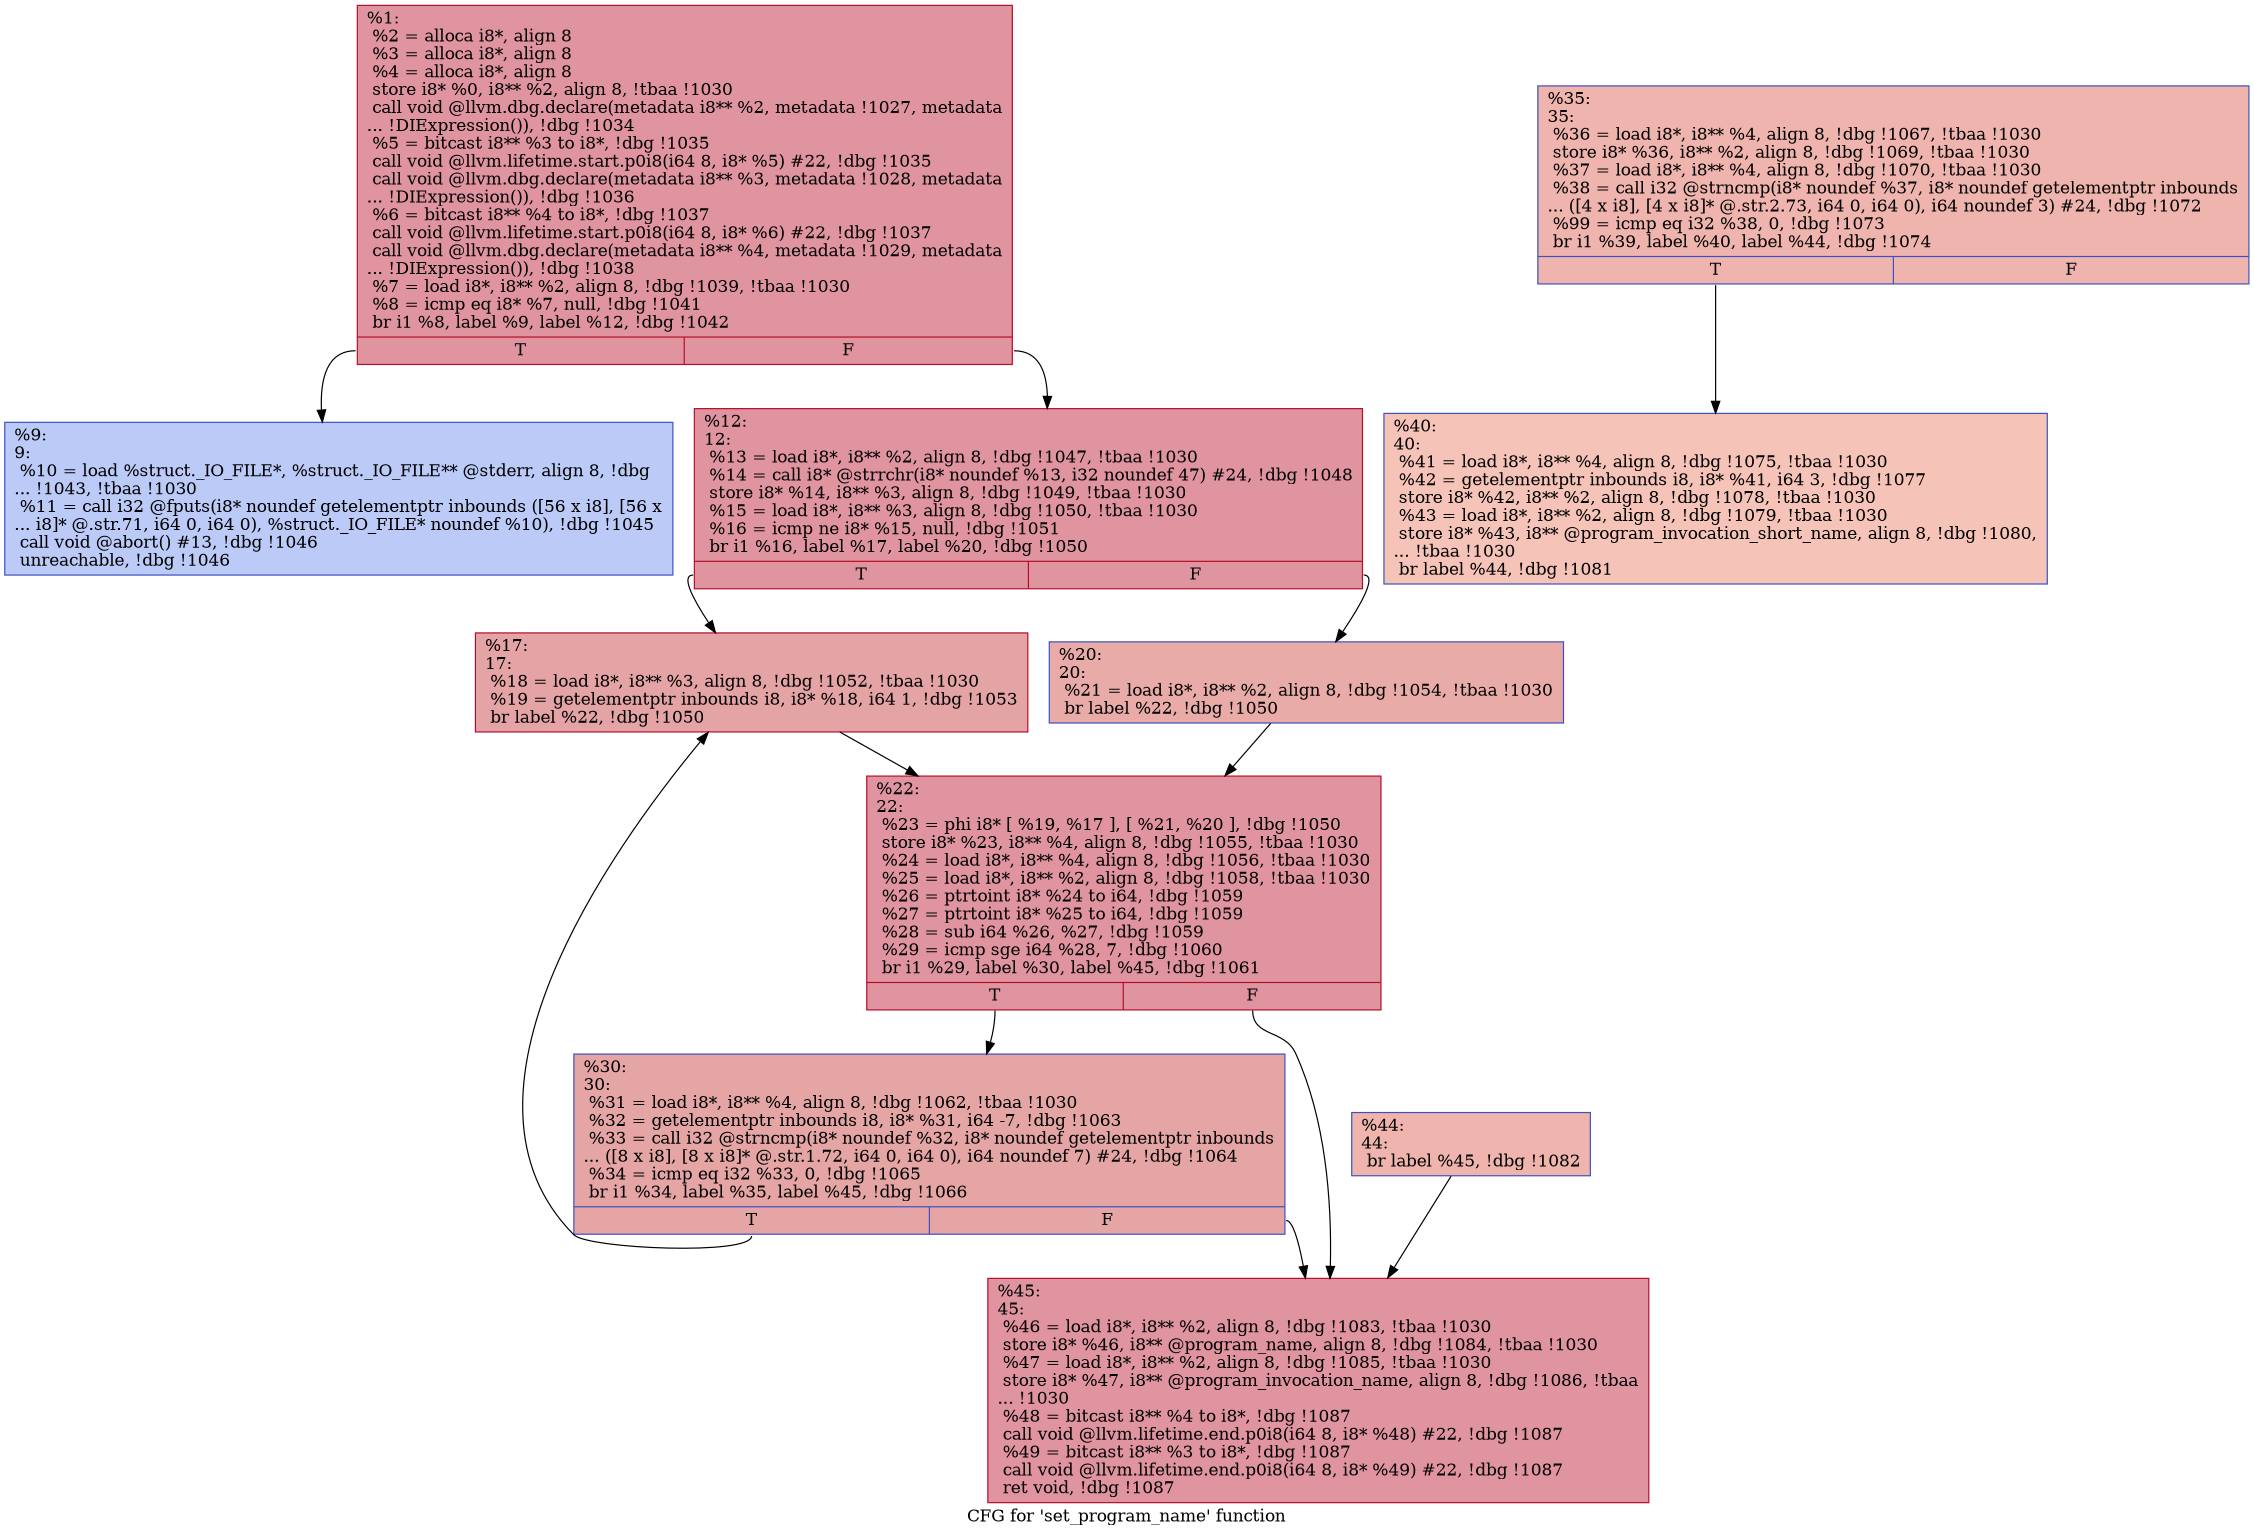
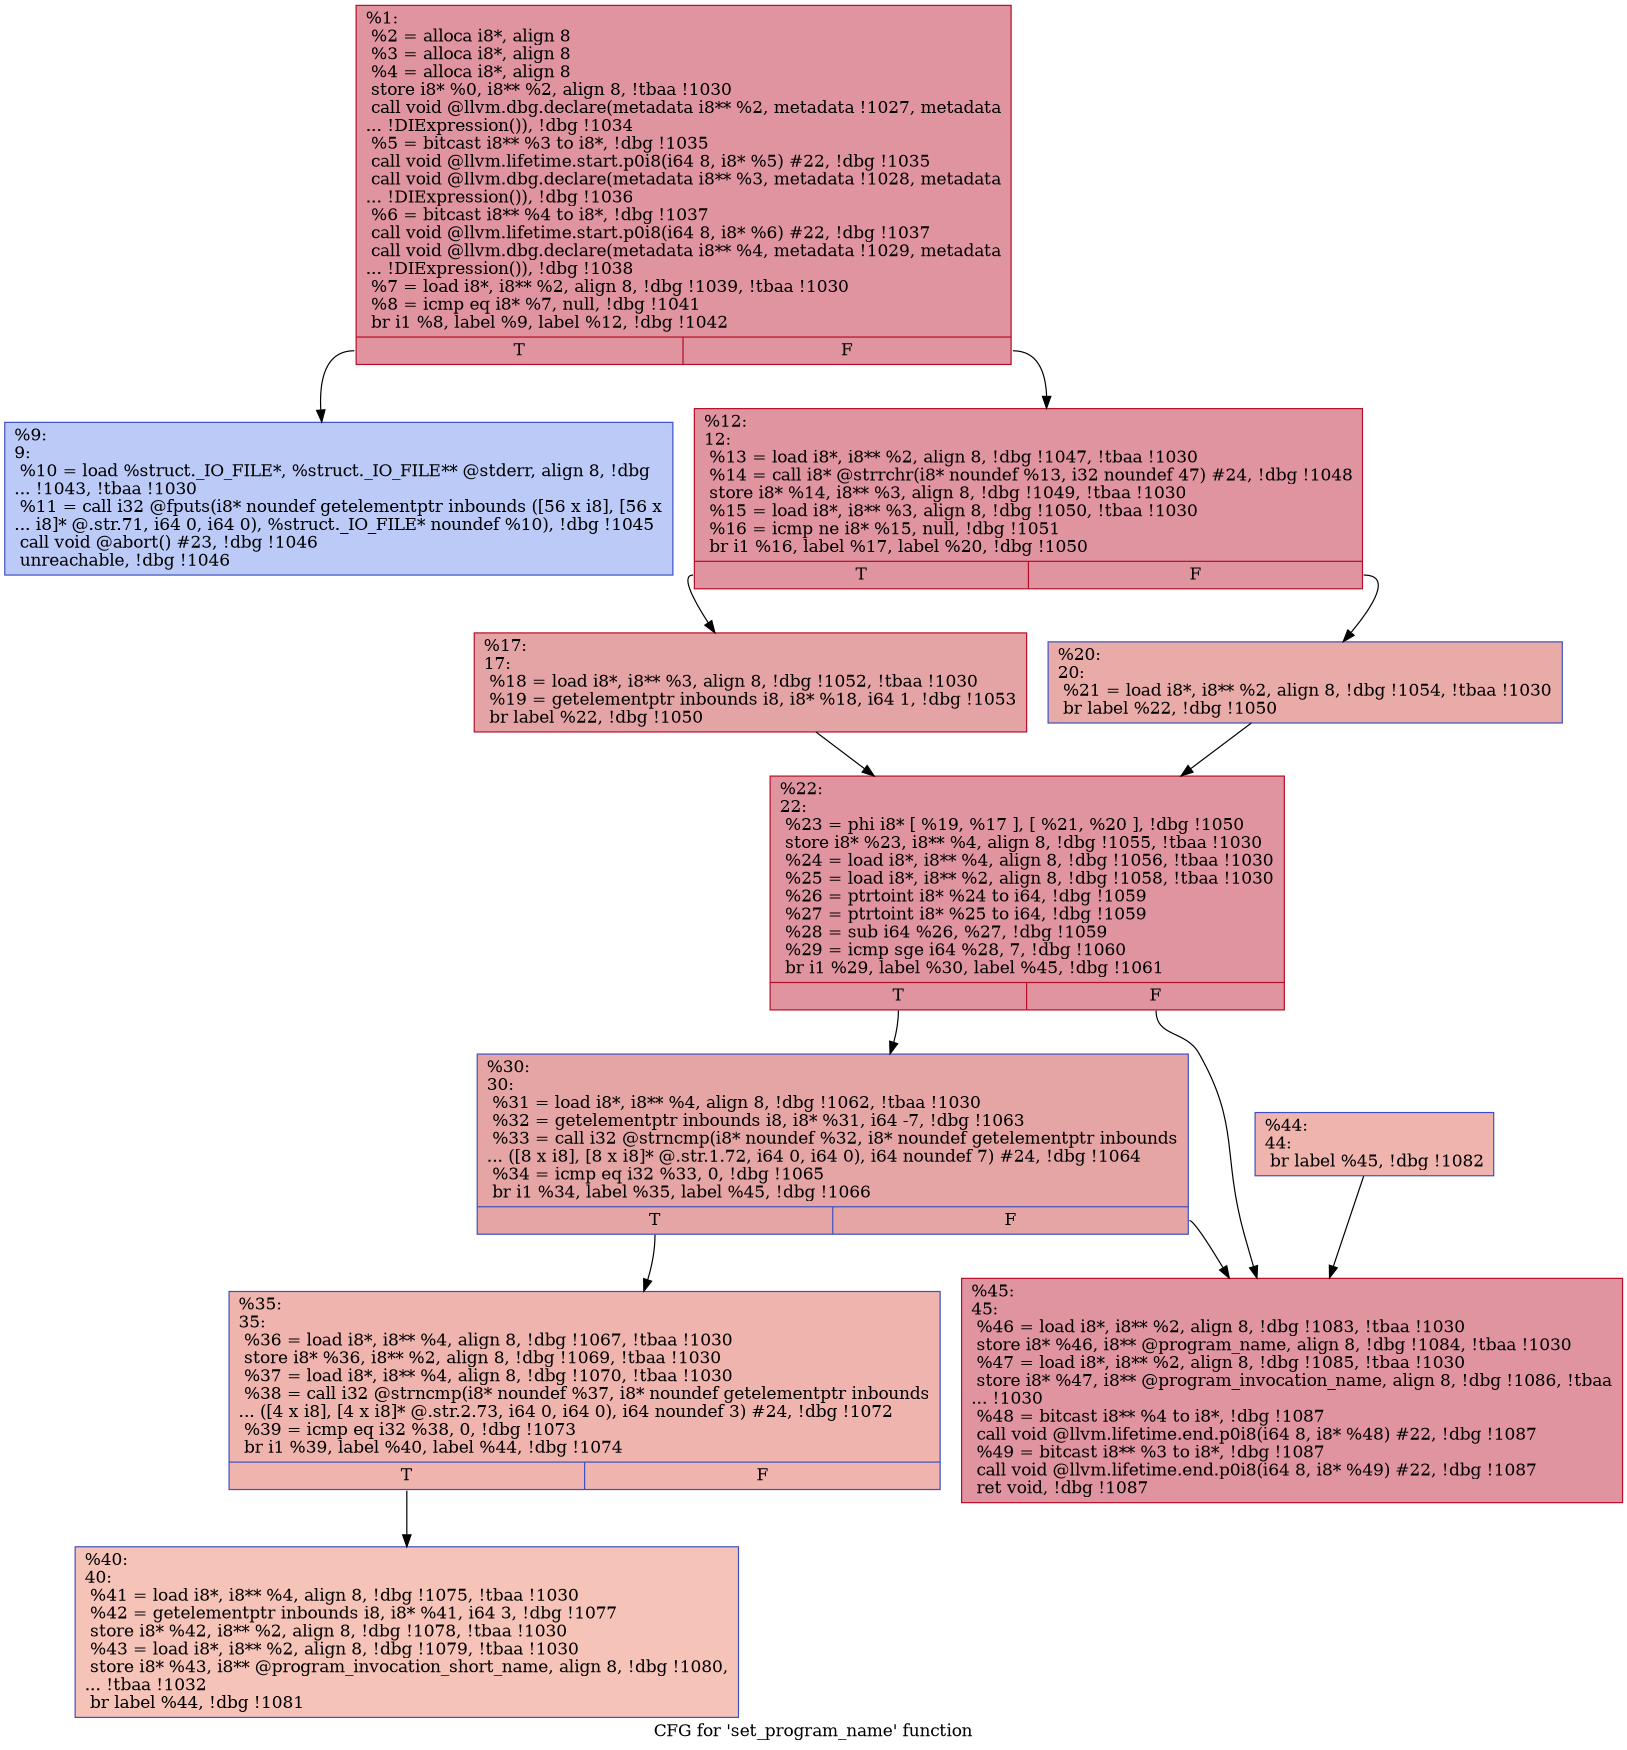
  digraph {
    label="CFG for 'set_program_name' function"
    node [color="#3d50c3ff" fillcolor="#b70d2870" shape=record style=filled]
    edge [tailport=s0]
    n1 [color="#b70d28ff" label="{%1:\l  %2 = alloca i8*, align 8\l  %3 = alloca i8*, align 8\l  %4 = alloca i8*, align 8\l  store i8* %0, i8** %2, align 8, !tbaa !1030\l  call void @llvm.dbg.declare(metadata i8** %2, metadata !1027, metadata\l... !DIExpression()), !dbg !1034\l  %5 = bitcast i8** %3 to i8*, !dbg !1035\l  call void @llvm.lifetime.start.p0i8(i64 8, i8* %5) #22, !dbg !1035\l  call void @llvm.dbg.declare(metadata i8** %3, metadata !1028, metadata\l... !DIExpression()), !dbg !1036\l  %6 = bitcast i8** %4 to i8*, !dbg !1037\l  call void @llvm.lifetime.start.p0i8(i64 8, i8* %6) #22, !dbg !1037\l  call void @llvm.dbg.declare(metadata i8** %4, metadata !1029, metadata\l... !DIExpression()), !dbg !1038\l  %7 = load i8*, i8** %2, align 8, !dbg !1039, !tbaa !1030\l  %8 = icmp eq i8* %7, null, !dbg !1041\l  br i1 %8, label %9, label %12, !dbg !1042\l|{<s0>T|<s1>F}}"]
-   n2 [fillcolor="#6687ed70" label="{%9:\l9:                                                \l  %10 = load %struct._IO_FILE*, %struct._IO_FILE** @stderr, align 8, !dbg\l... !1043, !tbaa !1030\l  %11 = call i32 @fputs(i8* noundef getelementptr inbounds ([56 x i8], [56 x\l... i8]* @.str.71, i64 0, i64 0), %struct._IO_FILE* noundef %10), !dbg !1045\l  call void @abort() #13, !dbg !1046\l  unreachable, !dbg !1046\l}"]
+   n2 [fillcolor="#6687ed70" label="{%9:\l9:                                                \l  %10 = load %struct._IO_FILE*, %struct._IO_FILE** @stderr, align 8, !dbg\l... !1043, !tbaa !1030\l  %11 = call i32 @fputs(i8* noundef getelementptr inbounds ([56 x i8], [56 x\l... i8]* @.str.71, i64 0, i64 0), %struct._IO_FILE* noundef %10), !dbg !1045\l  call void @abort() #23, !dbg !1046\l  unreachable, !dbg !1046\l}"]
    n3 [color="#b70d28ff" label="{%12:\l12:                                               \l  %13 = load i8*, i8** %2, align 8, !dbg !1047, !tbaa !1030\l  %14 = call i8* @strrchr(i8* noundef %13, i32 noundef 47) #24, !dbg !1048\l  store i8* %14, i8** %3, align 8, !dbg !1049, !tbaa !1030\l  %15 = load i8*, i8** %3, align 8, !dbg !1050, !tbaa !1030\l  %16 = icmp ne i8* %15, null, !dbg !1051\l  br i1 %16, label %17, label %20, !dbg !1050\l|{<s0>T|<s1>F}}"]
    n4 [color="#b70d28ff" fillcolor="#c32e3170" label="{%17:\l17:                                               \l  %18 = load i8*, i8** %3, align 8, !dbg !1052, !tbaa !1030\l  %19 = getelementptr inbounds i8, i8* %18, i64 1, !dbg !1053\l  br label %22, !dbg !1050\l}"]
    n5 [fillcolor="#cc403a70" label="{%20:\l20:                                               \l  %21 = load i8*, i8** %2, align 8, !dbg !1054, !tbaa !1030\l  br label %22, !dbg !1050\l}"]
    n6 [color="#b70d28ff" label="{%22:\l22:                                               \l  %23 = phi i8* [ %19, %17 ], [ %21, %20 ], !dbg !1050\l  store i8* %23, i8** %4, align 8, !dbg !1055, !tbaa !1030\l  %24 = load i8*, i8** %4, align 8, !dbg !1056, !tbaa !1030\l  %25 = load i8*, i8** %2, align 8, !dbg !1058, !tbaa !1030\l  %26 = ptrtoint i8* %24 to i64, !dbg !1059\l  %27 = ptrtoint i8* %25 to i64, !dbg !1059\l  %28 = sub i64 %26, %27, !dbg !1059\l  %29 = icmp sge i64 %28, 7, !dbg !1060\l  br i1 %29, label %30, label %45, !dbg !1061\l|{<s0>T|<s1>F}}"]
    n7 [fillcolor="#c5333470" label="{%30:\l30:                                               \l  %31 = load i8*, i8** %4, align 8, !dbg !1062, !tbaa !1030\l  %32 = getelementptr inbounds i8, i8* %31, i64 -7, !dbg !1063\l  %33 = call i32 @strncmp(i8* noundef %32, i8* noundef getelementptr inbounds\l... ([8 x i8], [8 x i8]* @.str.1.72, i64 0, i64 0), i64 noundef 7) #24, !dbg !1064\l  %34 = icmp eq i32 %33, 0, !dbg !1065\l  br i1 %34, label %35, label %45, !dbg !1066\l|{<s0>T|<s1>F}}"]
    n8 [color="#b70d28ff" label="{%45:\l45:                                               \l  %46 = load i8*, i8** %2, align 8, !dbg !1083, !tbaa !1030\l  store i8* %46, i8** @program_name, align 8, !dbg !1084, !tbaa !1030\l  %47 = load i8*, i8** %2, align 8, !dbg !1085, !tbaa !1030\l  store i8* %47, i8** @program_invocation_name, align 8, !dbg !1086, !tbaa\l... !1030\l  %48 = bitcast i8** %4 to i8*, !dbg !1087\l  call void @llvm.lifetime.end.p0i8(i64 8, i8* %48) #22, !dbg !1087\l  %49 = bitcast i8** %3 to i8*, !dbg !1087\l  call void @llvm.lifetime.end.p0i8(i64 8, i8* %49) #22, !dbg !1087\l  ret void, !dbg !1087\l}"]
-   n9 [fillcolor="#d8564670" label="{%35:\l35:                                               \l  %36 = load i8*, i8** %4, align 8, !dbg !1067, !tbaa !1030\l  store i8* %36, i8** %2, align 8, !dbg !1069, !tbaa !1030\l  %37 = load i8*, i8** %4, align 8, !dbg !1070, !tbaa !1030\l  %38 = call i32 @strncmp(i8* noundef %37, i8* noundef getelementptr inbounds\l... ([4 x i8], [4 x i8]* @.str.2.73, i64 0, i64 0), i64 noundef 3) #24, !dbg !1072\l  %99 = icmp eq i32 %38, 0, !dbg !1073\l  br i1 %39, label %40, label %44, !dbg !1074\l|{<s0>T|<s1>F}}"]
-   n10 [fillcolor="#e8765c70" label="{%40:\l40:                                               \l  %41 = load i8*, i8** %4, align 8, !dbg !1075, !tbaa !1030\l  %42 = getelementptr inbounds i8, i8* %41, i64 3, !dbg !1077\l  store i8* %42, i8** %2, align 8, !dbg !1078, !tbaa !1030\l  %43 = load i8*, i8** %2, align 8, !dbg !1079, !tbaa !1030\l  store i8* %43, i8** @program_invocation_short_name, align 8, !dbg !1080,\l... !tbaa !1030\l  br label %44, !dbg !1081\l}"]
+   n9 [fillcolor="#d8564670" label="{%35:\l35:                                               \l  %36 = load i8*, i8** %4, align 8, !dbg !1067, !tbaa !1030\l  store i8* %36, i8** %2, align 8, !dbg !1069, !tbaa !1030\l  %37 = load i8*, i8** %4, align 8, !dbg !1070, !tbaa !1030\l  %38 = call i32 @strncmp(i8* noundef %37, i8* noundef getelementptr inbounds\l... ([4 x i8], [4 x i8]* @.str.2.73, i64 0, i64 0), i64 noundef 3) #24, !dbg !1072\l  %39 = icmp eq i32 %38, 0, !dbg !1073\l  br i1 %39, label %40, label %44, !dbg !1074\l|{<s0>T|<s1>F}}"]
+   n10 [fillcolor="#e8765c70" label="{%40:\l40:                                               \l  %41 = load i8*, i8** %4, align 8, !dbg !1075, !tbaa !1030\l  %42 = getelementptr inbounds i8, i8* %41, i64 3, !dbg !1077\l  store i8* %42, i8** %2, align 8, !dbg !1078, !tbaa !1030\l  %43 = load i8*, i8** %2, align 8, !dbg !1079, !tbaa !1030\l  store i8* %43, i8** @program_invocation_short_name, align 8, !dbg !1080,\l... !tbaa !1032\l  br label %44, !dbg !1081\l}"]
    n11 [fillcolor="#d8564670" label="{%44:\l44:                                               \l  br label %45, !dbg !1082\l}"]
    n1 -> n2
    n1 -> n3 [tailport=s1]
    n3 -> n4
    n3 -> n5 [tailport=s1]
    n4 -> n6
    n5 -> n6
    n6 -> n7
    n6 -> n8 [tailport=s1]
    n7 -> n8 [tailport=s1]
-   n7 -> n4
+   n7 -> n9
    n9 -> n10
    n11 -> n8
  }
